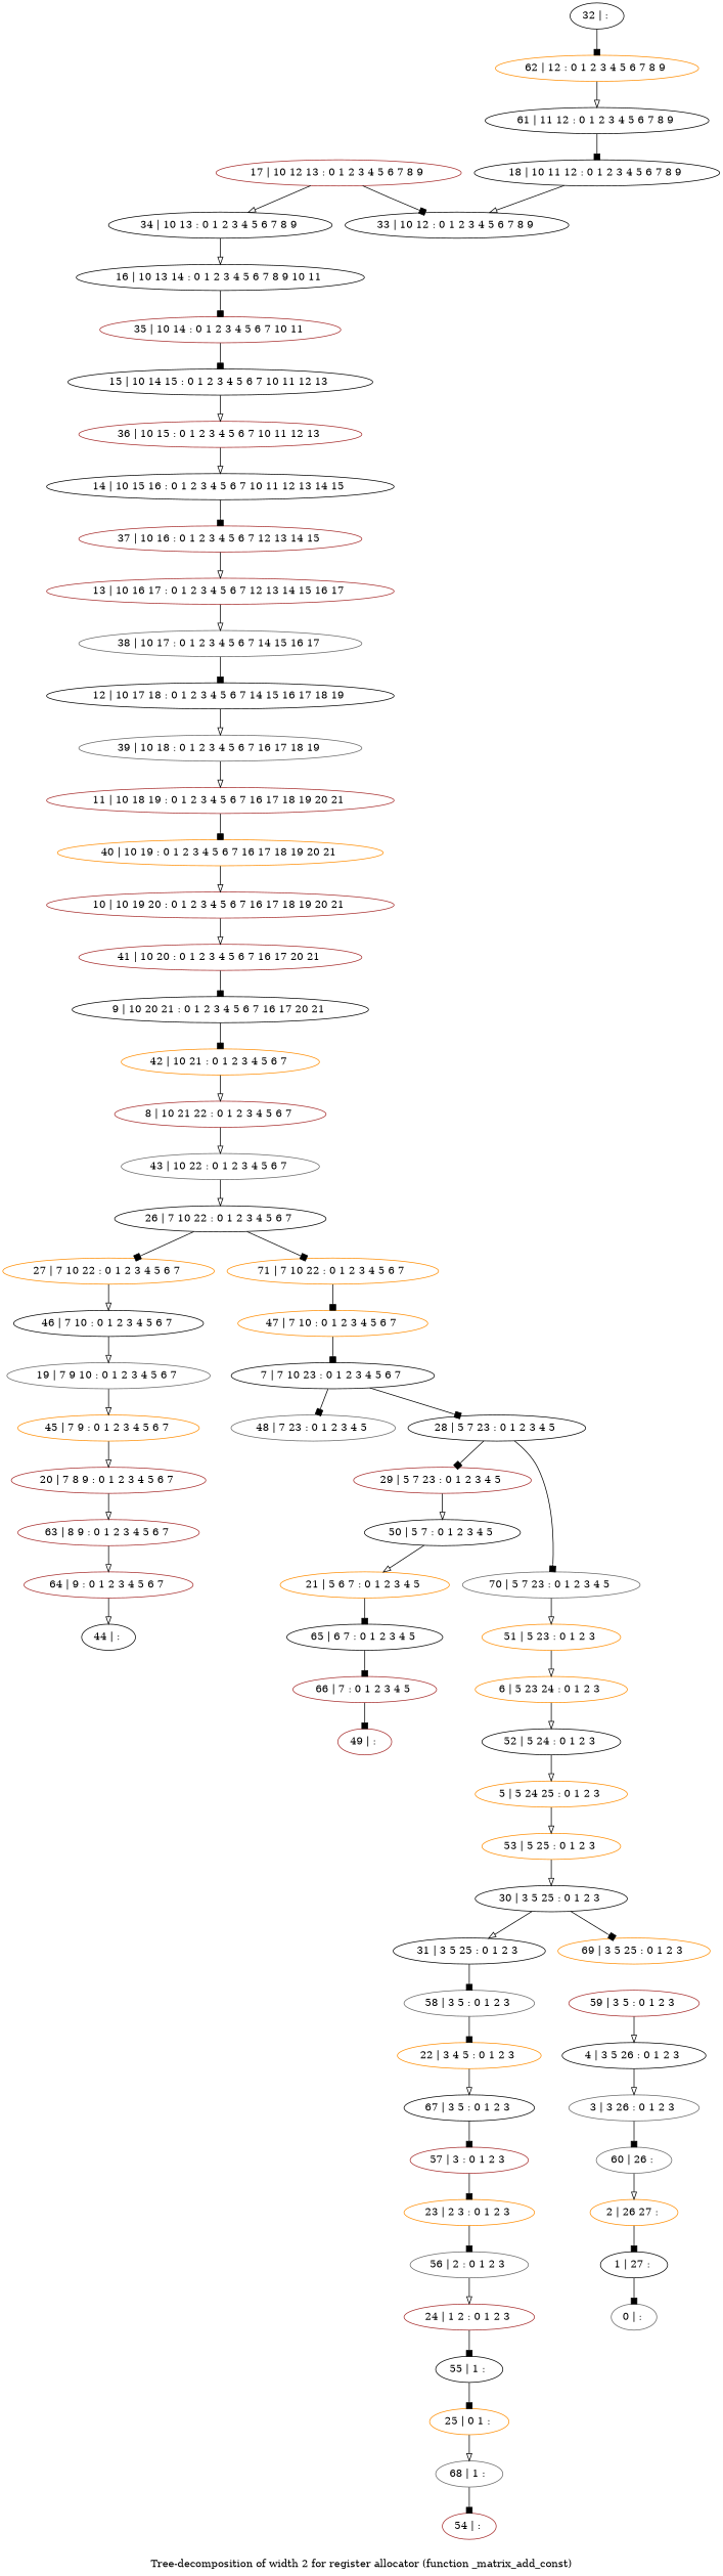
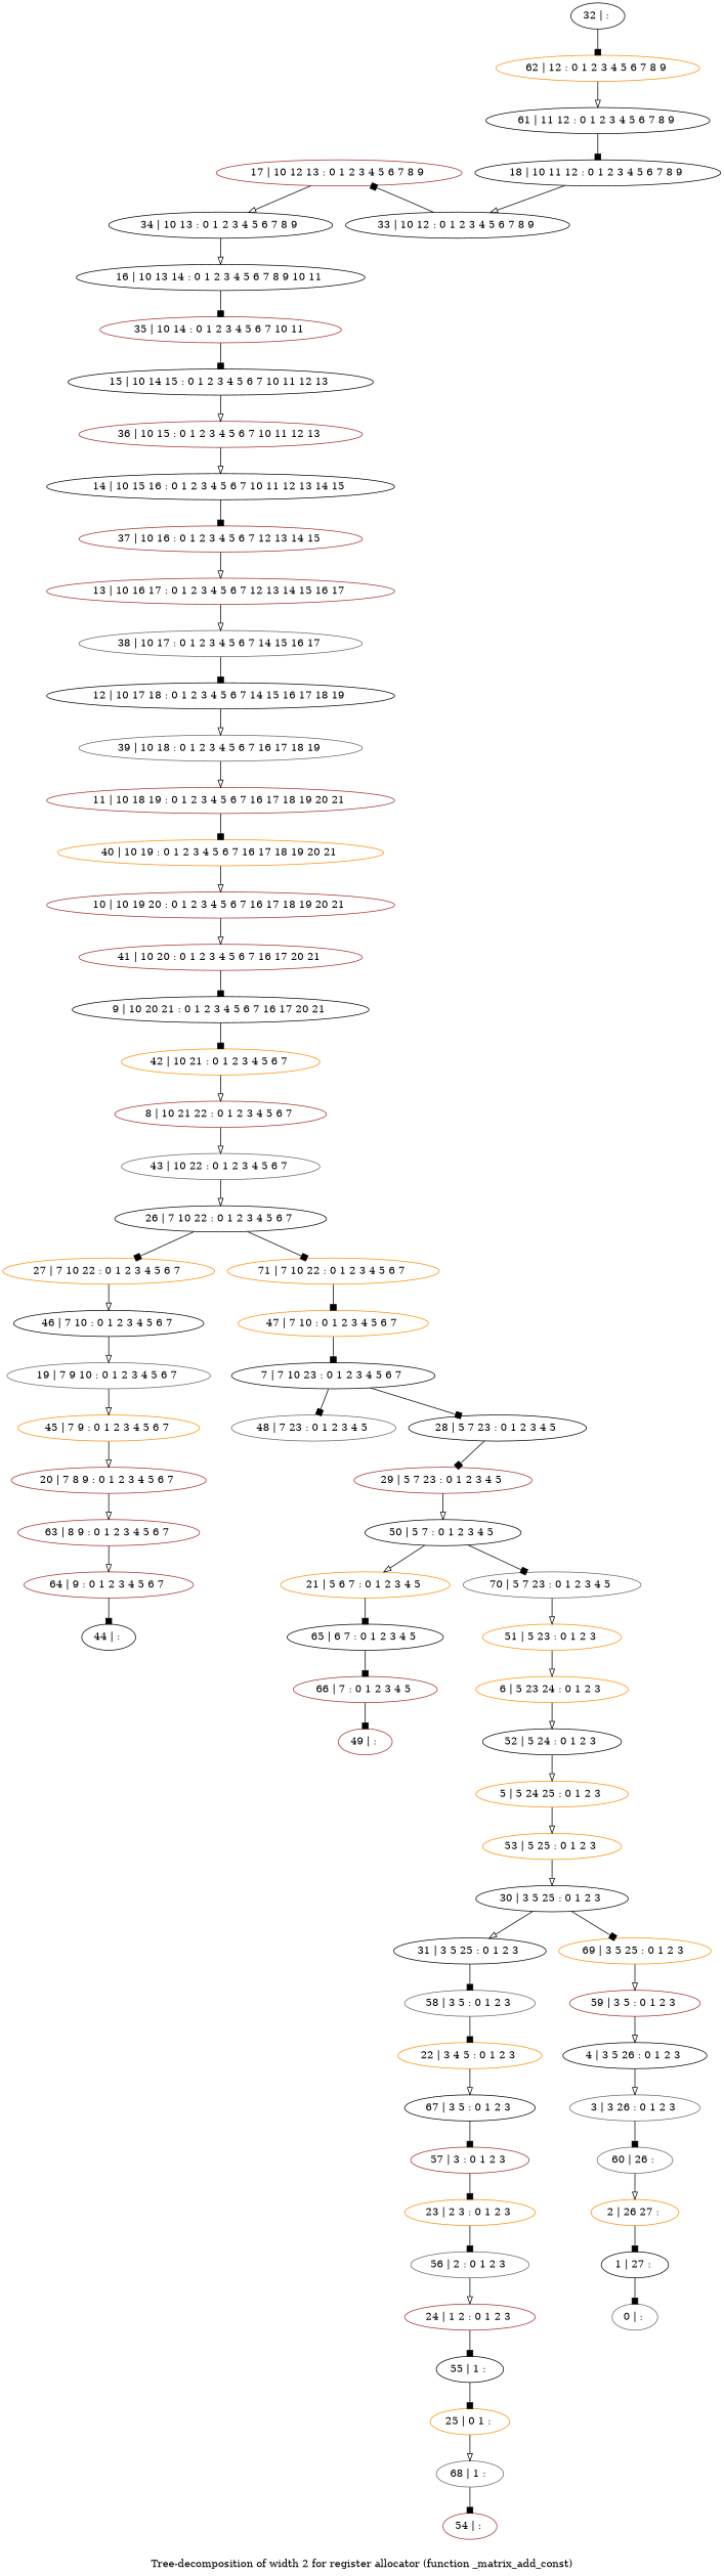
  digraph {
    label="Tree-decomposition of width 2 for register allocator (function _matrix_add_const)"
    node [color=black]
    edge [arrowhead=onormal]
    n1 [color=gray40 label="0 | : "]
    n2 [label="1 | 27 : "]
    n3 [color=darkorange label="2 | 26 27 : "]
    n4 [color=gray40 label="3 | 3 26 : 0 1 2 3 "]
    n5 [color=gray40 label="60 | 26 : "]
    n6 [label="4 | 3 5 26 : 0 1 2 3 "]
    n7 [color=darkorange label="5 | 5 24 25 : 0 1 2 3 "]
    n8 [color=darkorange label="53 | 5 25 : 0 1 2 3 "]
    n9 [label="30 | 3 5 25 : 0 1 2 3 "]
    n10 [color=darkorange label="6 | 5 23 24 : 0 1 2 3 "]
    n11 [label="52 | 5 24 : 0 1 2 3 "]
    n12 [label="7 | 7 10 23 : 0 1 2 3 4 5 6 7 "]
    n13 [color=gray40 label="48 | 7 23 : 0 1 2 3 4 5 "]
    n14 [label="28 | 5 7 23 : 0 1 2 3 4 5 "]
    n15 [color=brown label="8 | 10 21 22 : 0 1 2 3 4 5 6 7 "]
    n16 [color=gray40 label="43 | 10 22 : 0 1 2 3 4 5 6 7 "]
    n17 [label="26 | 7 10 22 : 0 1 2 3 4 5 6 7 "]
    n18 [label="9 | 10 20 21 : 0 1 2 3 4 5 6 7 16 17 20 21 "]
    n19 [color=darkorange label="42 | 10 21 : 0 1 2 3 4 5 6 7 "]
    n20 [color=brown label="10 | 10 19 20 : 0 1 2 3 4 5 6 7 16 17 18 19 20 21 "]
    n21 [color=brown label="41 | 10 20 : 0 1 2 3 4 5 6 7 16 17 20 21 "]
    n22 [color=brown label="11 | 10 18 19 : 0 1 2 3 4 5 6 7 16 17 18 19 20 21 "]
    n23 [color=darkorange label="40 | 10 19 : 0 1 2 3 4 5 6 7 16 17 18 19 20 21 "]
    n24 [label="12 | 10 17 18 : 0 1 2 3 4 5 6 7 14 15 16 17 18 19 "]
    n25 [color=gray40 label="39 | 10 18 : 0 1 2 3 4 5 6 7 16 17 18 19 "]
    n26 [color=brown label="13 | 10 16 17 : 0 1 2 3 4 5 6 7 12 13 14 15 16 17 "]
    n27 [color=gray40 label="38 | 10 17 : 0 1 2 3 4 5 6 7 14 15 16 17 "]
    n28 [label="14 | 10 15 16 : 0 1 2 3 4 5 6 7 10 11 12 13 14 15 "]
    n29 [color=brown label="37 | 10 16 : 0 1 2 3 4 5 6 7 12 13 14 15 "]
    n30 [label="15 | 10 14 15 : 0 1 2 3 4 5 6 7 10 11 12 13 "]
    n31 [color=brown label="36 | 10 15 : 0 1 2 3 4 5 6 7 10 11 12 13 "]
    n32 [label="16 | 10 13 14 : 0 1 2 3 4 5 6 7 8 9 10 11 "]
    n33 [color=brown label="35 | 10 14 : 0 1 2 3 4 5 6 7 10 11 "]
    n34 [color=brown label="17 | 10 12 13 : 0 1 2 3 4 5 6 7 8 9 "]
    n35 [label="34 | 10 13 : 0 1 2 3 4 5 6 7 8 9 "]
    n36 [label="18 | 10 11 12 : 0 1 2 3 4 5 6 7 8 9 "]
    n37 [label="33 | 10 12 : 0 1 2 3 4 5 6 7 8 9 "]
    n38 [color=gray40 label="19 | 7 9 10 : 0 1 2 3 4 5 6 7 "]
    n39 [color=darkorange label="45 | 7 9 : 0 1 2 3 4 5 6 7 "]
    n40 [color=brown label="20 | 7 8 9 : 0 1 2 3 4 5 6 7 "]
    n41 [color=brown label="63 | 8 9 : 0 1 2 3 4 5 6 7 "]
    n42 [color=brown label="64 | 9 : 0 1 2 3 4 5 6 7 "]
    n43 [color=darkorange label="21 | 5 6 7 : 0 1 2 3 4 5 "]
    n44 [label="65 | 6 7 : 0 1 2 3 4 5 "]
    n45 [color=brown label="66 | 7 : 0 1 2 3 4 5 "]
    n46 [color=darkorange label="22 | 3 4 5 : 0 1 2 3 "]
    n47 [label="67 | 3 5 : 0 1 2 3 "]
    n48 [color=brown label="57 | 3 : 0 1 2 3 "]
    n49 [color=darkorange label="23 | 2 3 : 0 1 2 3 "]
    n50 [color=gray40 label="56 | 2 : 0 1 2 3 "]
    n51 [color=brown label="24 | 1 2 : 0 1 2 3 "]
    n52 [label="55 | 1 : "]
    n53 [color=darkorange label="25 | 0 1 : "]
    n54 [color=gray40 label="68 | 1 : "]
    n55 [color=brown label="54 | : "]
    n56 [color=darkorange label="27 | 7 10 22 : 0 1 2 3 4 5 6 7 "]
    n57 [color=darkorange label="71 | 7 10 22 : 0 1 2 3 4 5 6 7 "]
    n58 [label="46 | 7 10 : 0 1 2 3 4 5 6 7 "]
    n59 [color=darkorange label="47 | 7 10 : 0 1 2 3 4 5 6 7 "]
    n60 [color=brown label="29 | 5 7 23 : 0 1 2 3 4 5 "]
    n61 [color=gray40 label="70 | 5 7 23 : 0 1 2 3 4 5 "]
    n62 [label="50 | 5 7 : 0 1 2 3 4 5 "]
    n63 [color=darkorange label="51 | 5 23 : 0 1 2 3 "]
    n64 [label="31 | 3 5 25 : 0 1 2 3 "]
    n65 [color=darkorange label="69 | 3 5 25 : 0 1 2 3 "]
    n66 [color=gray40 label="58 | 3 5 : 0 1 2 3 "]
    n67 [color=brown label="59 | 3 5 : 0 1 2 3 "]
    n68 [label="32 | : "]
    n69 [color=darkorange label="62 | 12 : 0 1 2 3 4 5 6 7 8 9 "]
    n70 [label="61 | 11 12 : 0 1 2 3 4 5 6 7 8 9 "]
    n71 [label="44 | : "]
    n72 [color=brown label="49 | : "]
    n2 -> n1 [arrowhead=box]
    n3 -> n2 [arrowhead=box]
    n4 -> n5 [arrowhead=box]
    n5 -> n3
    n6 -> n4
    n7 -> n8
    n8 -> n9
    n9 -> n64
    n9 -> n65 [arrowhead=box]
    n10 -> n11
    n11 -> n7
    n12 -> n13 [arrowhead=box]
    n12 -> n14 [arrowhead=box]
    n14 -> n60 [arrowhead=box]
-   n14 -> n61 [arrowhead=box]
+   n62 -> n61 [arrowhead=box]
    n15 -> n16
    n16 -> n17
    n17 -> n56 [arrowhead=box]
    n17 -> n57 [arrowhead=box]
    n18 -> n19 [arrowhead=box]
    n19 -> n15
    n20 -> n21
    n21 -> n18 [arrowhead=box]
    n22 -> n23 [arrowhead=box]
    n23 -> n20
    n24 -> n25
    n25 -> n22
    n26 -> n27
    n27 -> n24 [arrowhead=box]
    n28 -> n29 [arrowhead=box]
    n29 -> n26
    n30 -> n31
    n31 -> n28
    n32 -> n33 [arrowhead=box]
    n33 -> n30 [arrowhead=box]
    n34 -> n35
    n35 -> n32
    n36 -> n37
-   n34 -> n37 [arrowhead=box]
+   n37 -> n34 [arrowhead=box]
    n38 -> n39
    n39 -> n40
    n40 -> n41
    n41 -> n42
-   n42 -> n71
+   n42 -> n71 [arrowhead=box]
    n43 -> n44 [arrowhead=box]
    n44 -> n45 [arrowhead=box]
    n45 -> n72 [arrowhead=box]
    n46 -> n47
    n47 -> n48 [arrowhead=box]
    n48 -> n49 [arrowhead=box]
    n49 -> n50 [arrowhead=box]
    n50 -> n51
    n51 -> n52 [arrowhead=box]
    n52 -> n53 [arrowhead=box]
    n53 -> n54
    n54 -> n55 [arrowhead=box]
    n56 -> n58
    n57 -> n59 [arrowhead=box]
    n58 -> n38
    n59 -> n12 [arrowhead=box]
    n60 -> n62
    n61 -> n63
    n62 -> n43
    n63 -> n10
    n64 -> n66 [arrowhead=box]
+   n65 -> n67
    n66 -> n46 [arrowhead=box]
    n67 -> n6
    n68 -> n69 [arrowhead=box]
    n69 -> n70
    n70 -> n36 [arrowhead=box]
  }
